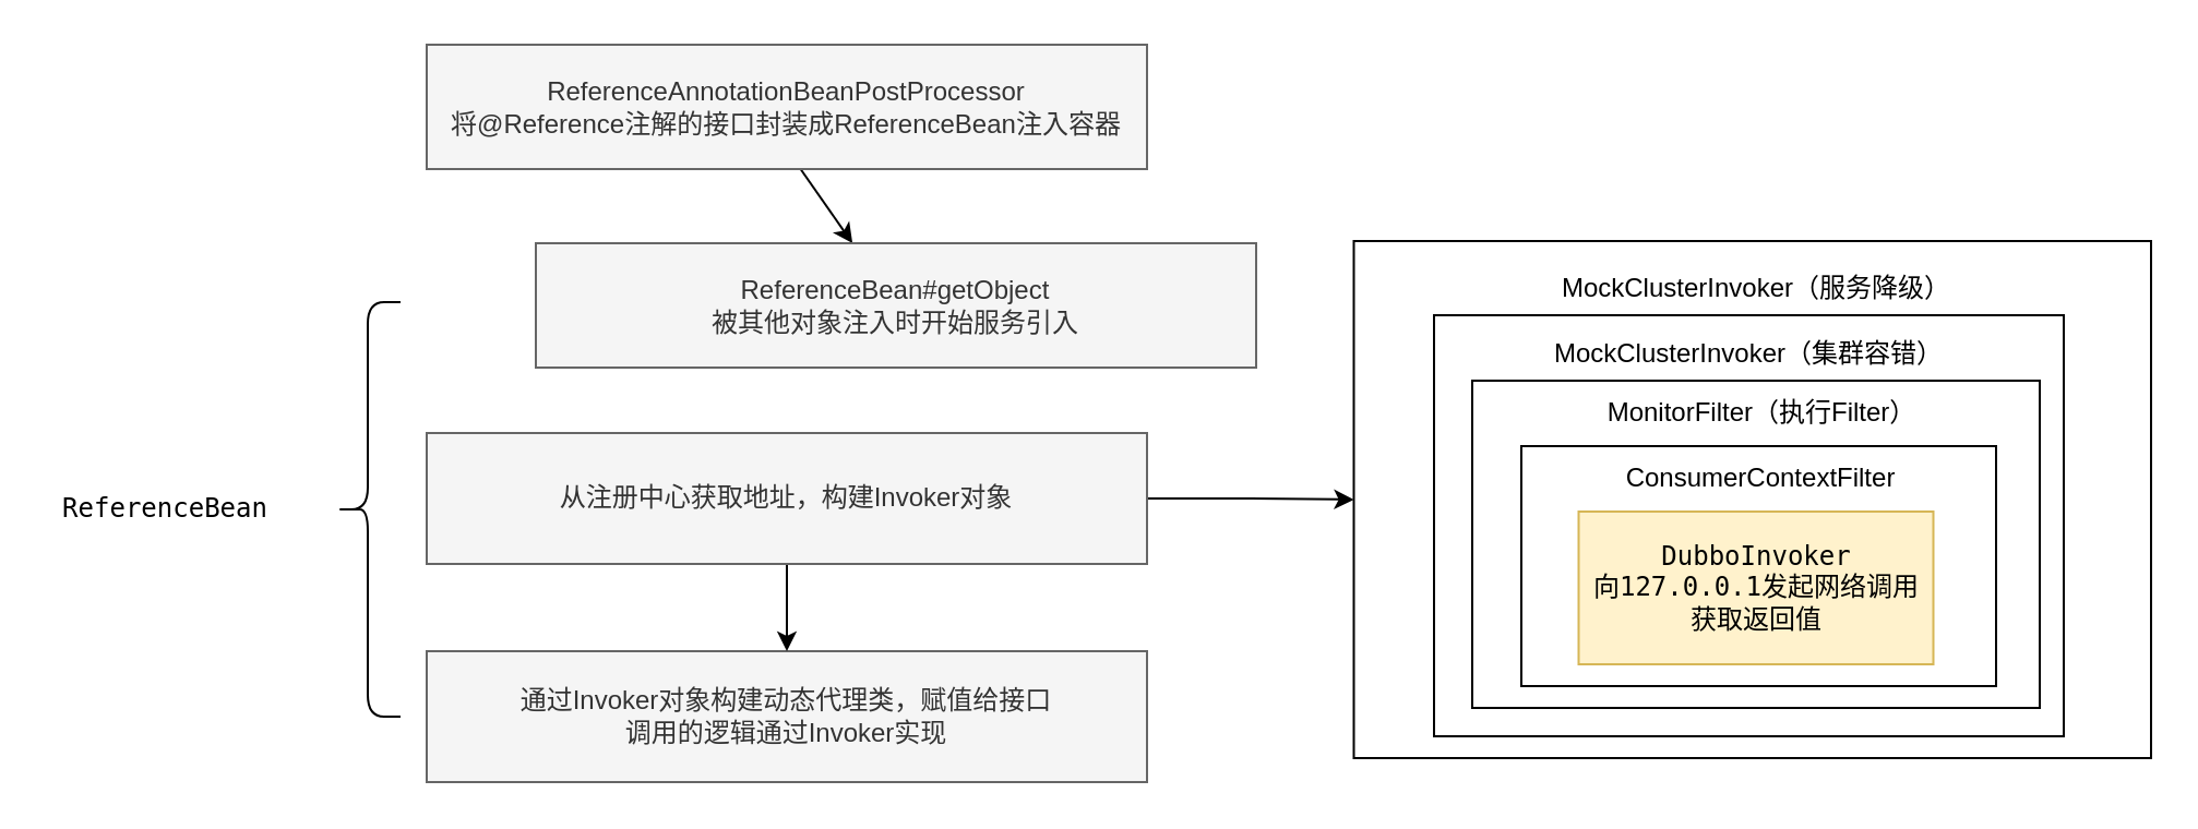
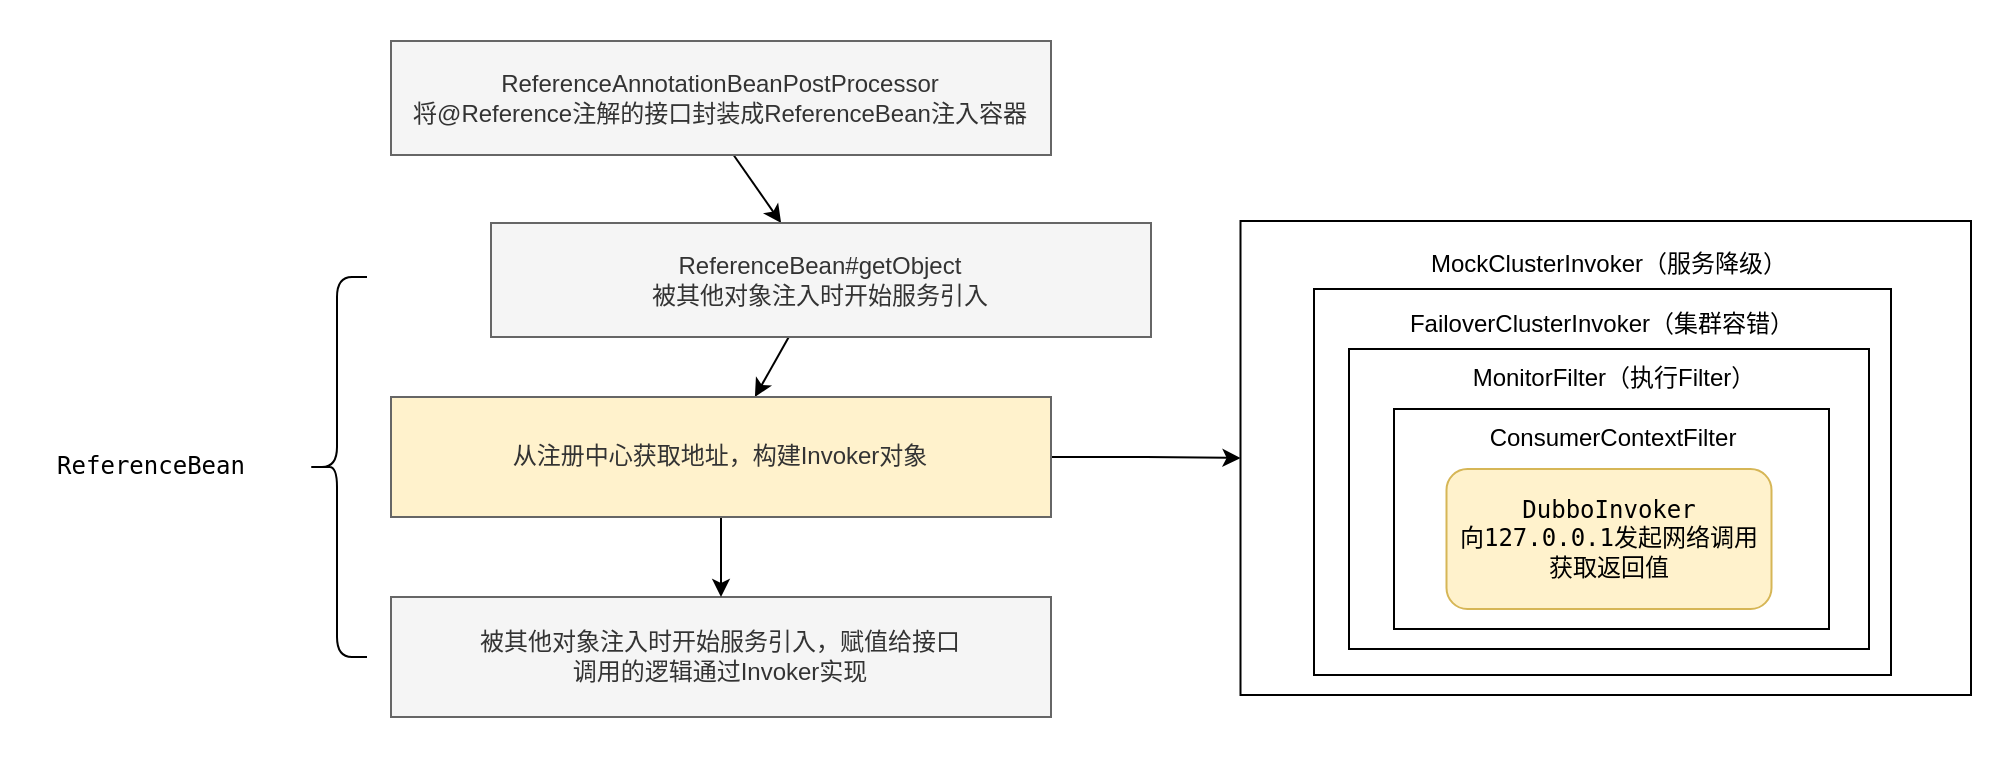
  <mxCell id="0" />
  <mxCell id="1" parent="0" />
  <mxCell id="2" value="" style="rounded=0;whiteSpace=wrap;html=1;" parent="1" vertex="1"><mxGeometry x="619.75" y="110" width="365.25" height="237" as="geometry" /></mxCell>
  <mxCell id="3" value="" style="rounded=0;whiteSpace=wrap;html=1;" parent="1" vertex="1"><mxGeometry x="656.5" y="144" width="288.5" height="193" as="geometry" /></mxCell>
- <mxCell id="4" value="MockClusterInvoker（集群容错）" style="text;html=1;strokeColor=none;fillColor=none;align=center;verticalAlign=middle;whiteSpace=wrap;rounded=0;" parent="1" vertex="1"><mxGeometry x="696.5" y="147" width="207.5" height="30" as="geometry" /></mxCell>
+ <mxCell id="4" value="FailoverClusterInvoker（集群容错）" style="text;html=1;strokeColor=none;fillColor=none;align=center;verticalAlign=middle;whiteSpace=wrap;rounded=0;" parent="1" vertex="1"><mxGeometry x="696.5" y="147" width="207.5" height="30" as="geometry" /></mxCell>
  <mxCell id="5" value="MockClusterInvoker（&lt;span&gt;服务降级）&lt;/span&gt;" style="text;html=1;strokeColor=none;fillColor=none;align=center;verticalAlign=middle;whiteSpace=wrap;rounded=0;" parent="1" vertex="1"><mxGeometry x="710.5" y="117" width="187" height="30" as="geometry" /></mxCell>
  <mxCell id="6" value="" style="edgeStyle=none;rounded=0;orthogonalLoop=1;jettySize=auto;html=1;fontFamily=Helvetica;" parent="1" target="8" edge="1"><mxGeometry relative="1" as="geometry"><mxPoint x="360" y="68" as="sourcePoint" /></mxGeometry></mxCell>
+ <mxCell id="7" value="" style="edgeStyle=none;rounded=0;orthogonalLoop=1;jettySize=auto;html=1;fontFamily=Helvetica;" parent="1" source="8" target="12" edge="1"><mxGeometry relative="1" as="geometry" /></mxCell>
  <mxCell id="8" value="ReferenceBean#getObject&lt;br&gt;被其他对象注入时开始服务引入" style="rounded=0;whiteSpace=wrap;html=1;fontFamily=Helvetica;fillColor=#f5f5f5;strokeColor=#666666;fontColor=#333333;" parent="1" vertex="1"><mxGeometry x="245" y="111" width="330" height="57" as="geometry" /></mxCell>
- <mxCell id="9" value="通过Invoker对象构建动态代理类，赋值给接口&lt;br&gt;调用的逻辑通过Invoker实现" style="rounded=0;whiteSpace=wrap;html=1;fontFamily=Helvetica;fillColor=#f5f5f5;strokeColor=#666666;fontColor=#333333;" parent="1" vertex="1"><mxGeometry x="195" y="298" width="330" height="60" as="geometry" /></mxCell>
+ <mxCell id="9" value="被其他对象注入时开始服务引入，赋值给接口&lt;br&gt;调用的逻辑通过Invoker实现" style="rounded=0;whiteSpace=wrap;html=1;fontFamily=Helvetica;fillColor=#f5f5f5;strokeColor=#666666;fontColor=#333333;" parent="1" vertex="1"><mxGeometry x="195" y="298" width="330" height="60" as="geometry" /></mxCell>
  <mxCell id="10" value="" style="edgeStyle=none;rounded=0;orthogonalLoop=1;jettySize=auto;html=1;fontFamily=Helvetica;" parent="1" source="12" target="9" edge="1"><mxGeometry relative="1" as="geometry" /></mxCell>
  <mxCell id="11" style="edgeStyle=orthogonalEdgeStyle;rounded=0;orthogonalLoop=1;jettySize=auto;html=1;exitX=1;exitY=0.5;exitDx=0;exitDy=0;entryX=0;entryY=0.5;entryDx=0;entryDy=0;" parent="1" source="12" target="2" edge="1"><mxGeometry relative="1" as="geometry" /></mxCell>
- <mxCell id="12" value="从注册中心获取地址，构建Invoker对象" style="rounded=0;whiteSpace=wrap;html=1;fontFamily=Helvetica;fillColor=#f5f5f5;strokeColor=#666666;fontColor=#333333;" parent="1" vertex="1"><mxGeometry x="195" y="198" width="330" height="60" as="geometry" /></mxCell>
+ <mxCell id="12" value="从注册中心获取地址，构建Invoker对象" style="rounded=0;whiteSpace=wrap;html=1;fontFamily=Helvetica;fillColor=#fff2cc;strokeColor=#666666;fontColor=#333333;" parent="1" vertex="1"><mxGeometry x="195" y="198" width="330" height="60" as="geometry" /></mxCell>
  <mxCell id="13" value="" style="shape=curlyBracket;whiteSpace=wrap;html=1;rounded=1;fontFamily=Helvetica;size=0.5;" parent="1" vertex="1"><mxGeometry x="153" y="138" width="30" height="190" as="geometry" /></mxCell>
  <mxCell id="14" value="&lt;pre&gt;ReferenceBean&lt;/pre&gt;" style="text;html=1;align=center;verticalAlign=middle;resizable=0;points=[];autosize=1;strokeColor=none;fillColor=none;fontFamily=Helvetica;" parent="1" vertex="1"><mxGeometry x="20" y="213" width="110" height="40" as="geometry" /></mxCell>
  <mxCell id="15" value="&lt;div&gt;ReferenceAnnotationBeanPostProcessor&lt;/div&gt;&lt;div&gt;将@Reference注解的接口封装成ReferenceBean注入容器&lt;/div&gt;" style="rounded=0;whiteSpace=wrap;html=1;fontFamily=Helvetica;fillColor=#f5f5f5;strokeColor=#666666;fontColor=#333333;" parent="1" vertex="1"><mxGeometry x="195" y="20" width="330" height="57" as="geometry" /></mxCell>
  <mxCell id="16" value="" style="rounded=0;whiteSpace=wrap;html=1;" parent="1" vertex="1"><mxGeometry x="674" y="174" width="260" height="150" as="geometry" /></mxCell>
  <mxCell id="17" value="" style="rounded=0;whiteSpace=wrap;html=1;" parent="1" vertex="1"><mxGeometry x="696.5" y="204" width="217.5" height="110" as="geometry" /></mxCell>
- <mxCell id="18" value="&lt;pre&gt;DubboInvoker&lt;br/&gt;向127.0.0.1发起网络调用&lt;br/&gt;获取返回值&lt;br&gt;&lt;/pre&gt;" style="rounded=0;whiteSpace=wrap;html=1;fillColor=#fff2cc;strokeColor=#d6b656;" parent="1" vertex="1"><mxGeometry x="722.75" y="234" width="162.5" height="70" as="geometry" /></mxCell>
+ <mxCell id="18" value="&lt;pre&gt;DubboInvoker&lt;br/&gt;向127.0.0.1发起网络调用&lt;br/&gt;获取返回值&lt;br&gt;&lt;/pre&gt;" style="whiteSpace=wrap;html=1;fillColor=#fff2cc;strokeColor=#d6b656;rounded=1;" parent="1" vertex="1"><mxGeometry x="722.75" y="234" width="162.5" height="70" as="geometry" /></mxCell>
  <mxCell id="19" value="&lt;pre&gt;&lt;font face=&quot;Helvetica&quot;&gt;ConsumerContextFilter&lt;/font&gt;&lt;/pre&gt;" style="text;html=1;strokeColor=none;fillColor=none;align=center;verticalAlign=middle;whiteSpace=wrap;rounded=0;" parent="1" vertex="1"><mxGeometry x="779" y="209" width="55" height="20" as="geometry" /></mxCell>
  <mxCell id="20" value="&lt;pre&gt;&lt;font face=&quot;Helvetica&quot;&gt;MonitorFilter（执行Filter）&lt;/font&gt;&lt;/pre&gt;" style="text;html=1;strokeColor=none;fillColor=none;align=center;verticalAlign=middle;whiteSpace=wrap;rounded=0;" parent="1" vertex="1"><mxGeometry x="776.5" y="174" width="60" height="30" as="geometry" /></mxCell>
